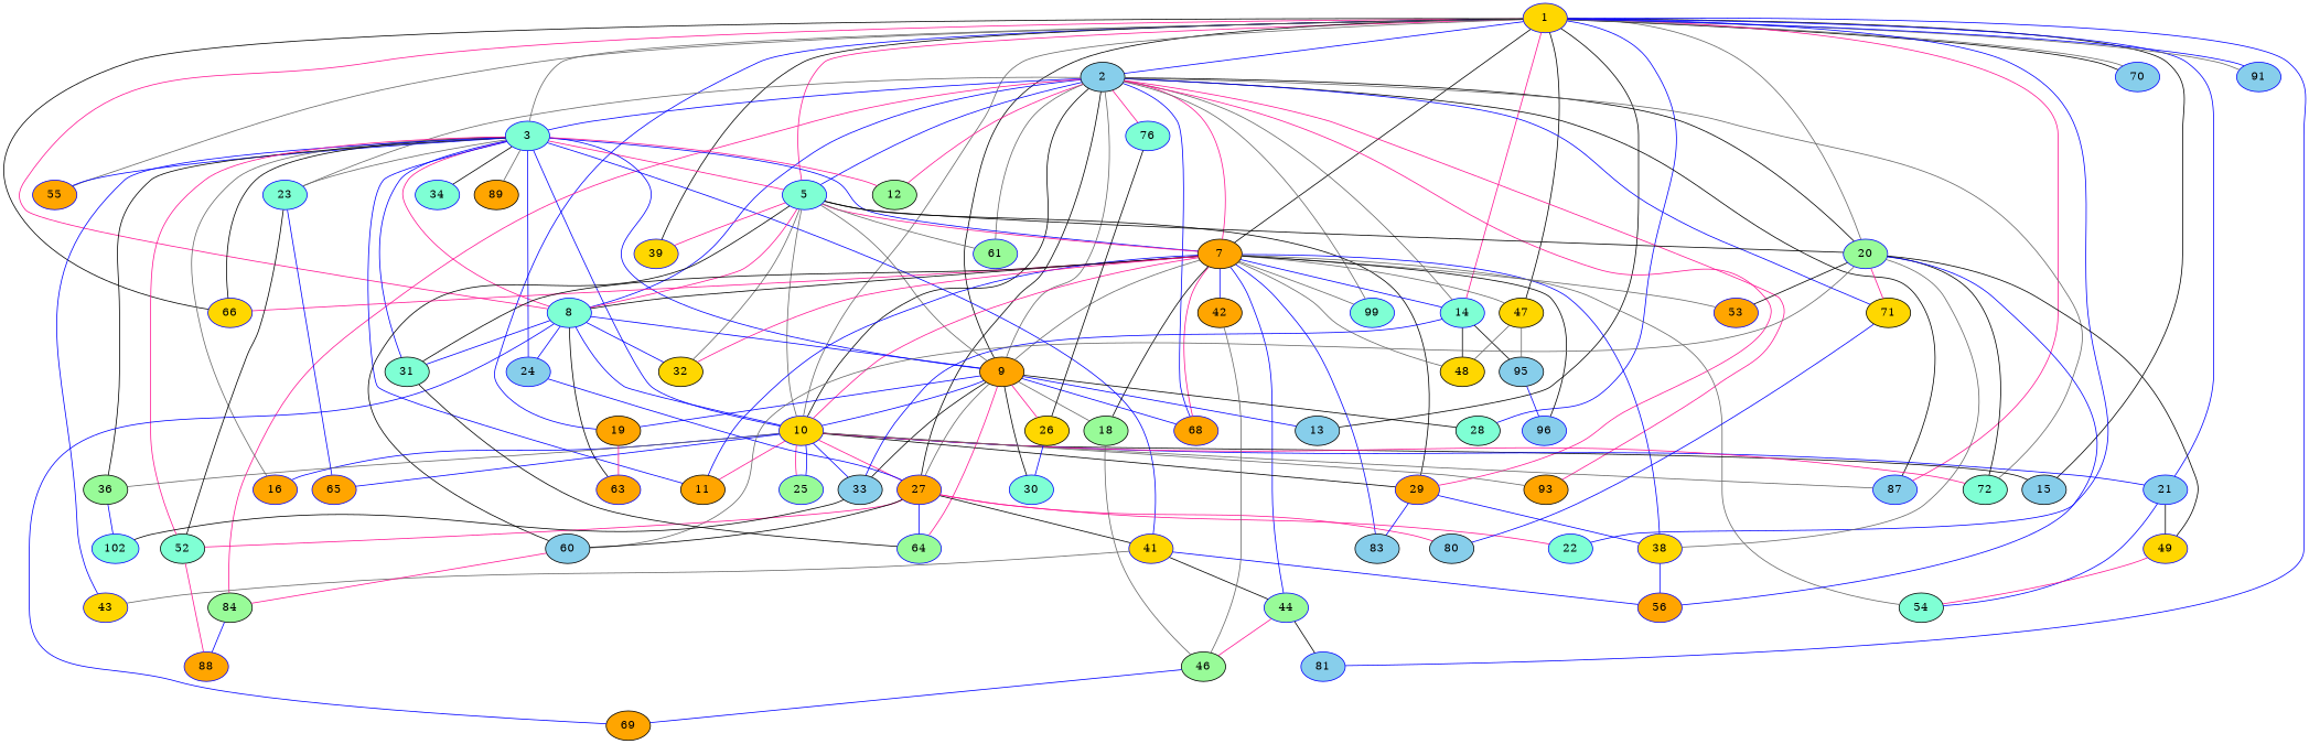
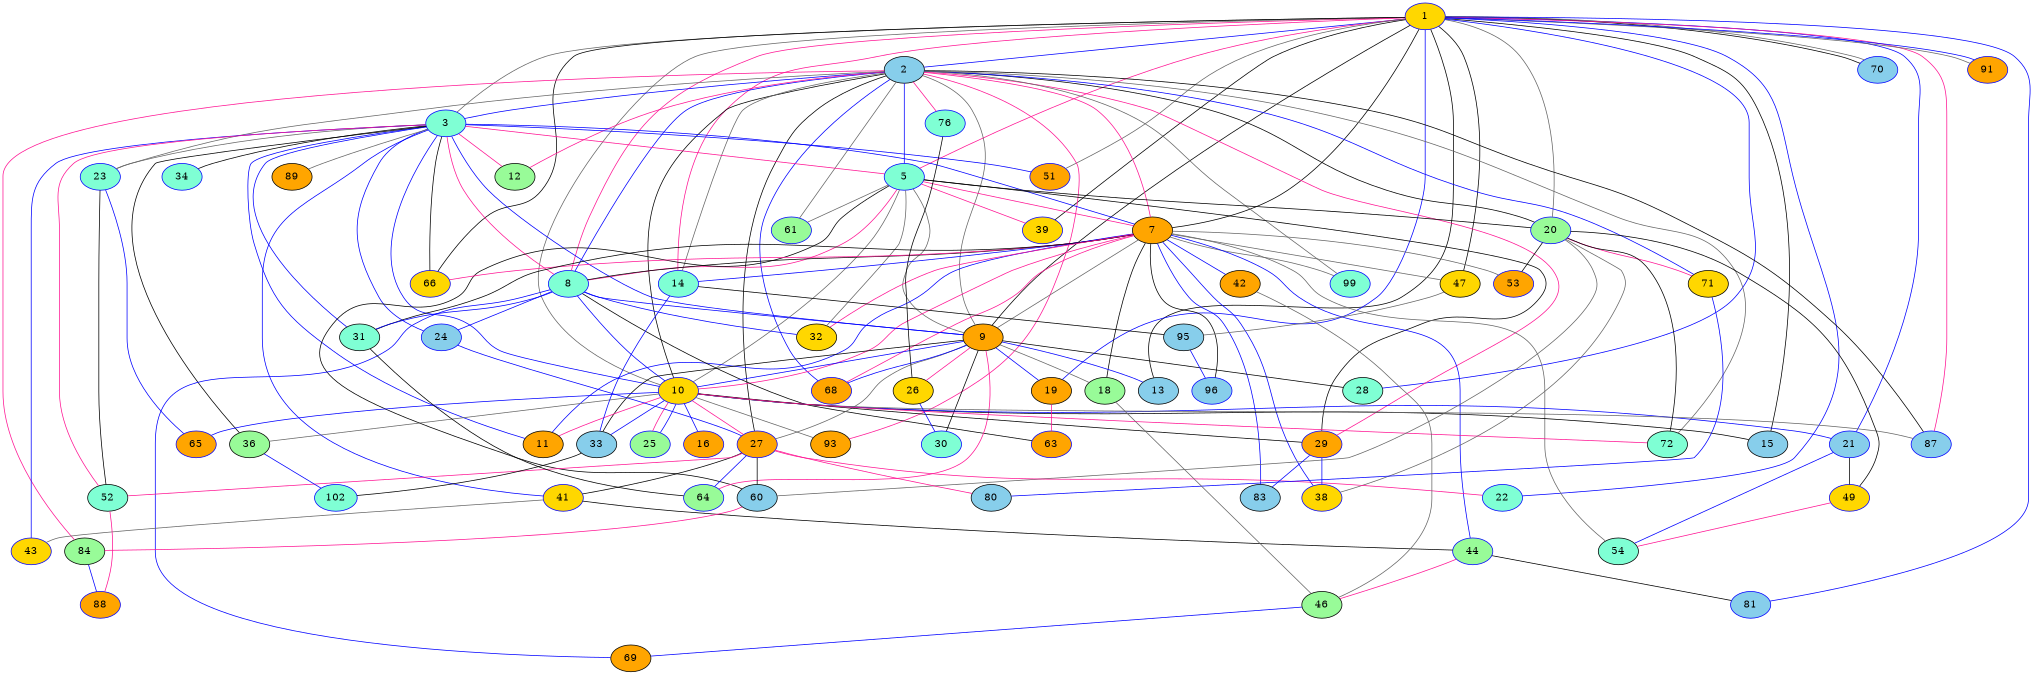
  graph {
    node [color=blue fillcolor=orange style=filled]
    edge [color=blue]
    1 [fillcolor=gold super="+73"]
    2 [color=black fillcolor=skyblue super="+4"]
    3 [fillcolor=aquamarine super="+6"]
    5 [fillcolor=aquamarine super="+22"]
    7 [color=black super="+17"]
    8 [fillcolor=aquamarine super="+78"]
    9 [color=black super="+85"]
    10 [fillcolor=gold super="+79"]
    13 [color=black fillcolor=skyblue]
    14 [fillcolor=aquamarine super="+37"]
    15 [color=black fillcolor=skyblue]
    19 [color=black super="+82"]
    20 [fillcolor=palegreen super="+35"]
    21 [fillcolor=skyblue super="+59"]
    28 [color=black fillcolor=aquamarine]
    39 [fillcolor=gold]
    47 [color=black fillcolor=gold super="+50"]
-   51 [label=55]
+   51
    66 [fillcolor=gold super="+77"]
    70 [fillcolor=skyblue]
    81 [fillcolor=skyblue]
    87 [fillcolor=skyblue super="+98"]
-   91 [fillcolor=skyblue]
+   91
    n24 [fillcolor=aquamarine label=22]
    12 [color=black fillcolor=palegreen]
    23 [fillcolor=aquamarine super="+100"]
    27 [super="+90"]
    29 [super="+97"]
    61 [fillcolor=palegreen]
    68 [super="+74"]
    71 [color=black fillcolor=gold]
    72 [color=black fillcolor=aquamarine super="+86"]
    76 [fillcolor=aquamarine]
    84 [color=black fillcolor=palegreen]
    93 [color=black]
    99 [fillcolor=aquamarine]
    11 [color=black super="+62"]
    16
    24 [fillcolor=skyblue]
    31 [color=black fillcolor=aquamarine]
    34 [fillcolor=aquamarine]
    36 [color=black fillcolor=palegreen]
    41 [fillcolor=gold]
    43 [fillcolor=gold]
    52 [color=black fillcolor=aquamarine super="+57"]
    89 [color=black]
    32 [color=black fillcolor=gold super="+45"]
    60 [color=black fillcolor=skyblue super="+75"]
    18 [color=black fillcolor=palegreen]
    38 [fillcolor=gold super="+40"]
    42 [color=black]
    44 [fillcolor=palegreen]
-   48 [color=black fillcolor=gold super="+55"]
    54 [color=black fillcolor=aquamarine super="+67"]
    n55 [label=53]
    83 [color=black fillcolor=skyblue]
    96 [fillcolor=skyblue]
    63
    69 [color=black]
    26 [color=black fillcolor=gold]
    30 [fillcolor=aquamarine]
    33 [color=black fillcolor=skyblue super="+101"]
    64 [fillcolor=palegreen super="+94"]
    25 [fillcolor=palegreen]
    65
    95 [color=black fillcolor=skyblue]
    49 [fillcolor=gold]
-   56 [super="+103"]
    80 [color=black fillcolor=skyblue]
    88
    102 [fillcolor=aquamarine]
    46 [color=black fillcolor=palegreen super="+53"]
    1 -- 2 [weight=2]
    1 -- 3 [color=gray40 weight=2]
    1 -- 5 [color=deeppink]
    1 -- 7 [color=black]
    1 -- 8 [color=deeppink]
    1 -- 9 [color=black]
    1 -- 10 [color=gray40]
    1 -- 13 [color=black]
    1 -- 14 [color=deeppink]
    1 -- 15 [color=black]
    1 -- 19
    1 -- 20 [color=gray40]
    1 -- 21
    1 -- 28
    1 -- 39 [color=black]
    1 -- 47 [color=black]
    1 -- 51 [color=gray40]
    1 -- 66 [color=black]
    1 -- 70 [color=black]
    1 -- 70 [color=gray40]
    1 -- 81
    1 -- 87 [color=deeppink]
    1 -- 91 [color=gray40]
    1 -- 91
    1 -- n24
    2 -- 3 [weight=4]
    2 -- 5 [weight=2]
    2 -- 7 [color=deeppink weight=2]
    2 -- 8 [weight=2]
    2 -- 9 [color=gray40 weight=2]
    2 -- 10 [color=black weight=2]
    2 -- 14 [color=gray40]
    2 -- 20 [color=black]
    2 -- 87 [color=black]
    2 -- 12 [color=deeppink]
    2 -- 23 [color=gray40]
    2 -- 27 [color=black]
    2 -- 29 [color=deeppink]
    2 -- 61 [color=gray40]
    2 -- 68
    2 -- 71
    2 -- 72 [color=gray40]
    2 -- 76 [color=deeppink weight=2]
    2 -- 84 [color=deeppink]
    2 -- 93 [color=deeppink]
    2 -- 99 [color=gray40]
    3 -- 5 [color=deeppink weight=2]
    3 -- 7 [weight=2]
    3 -- 8 [color=deeppink weight=2]
    3 -- 9 [weight=2]
    3 -- 10 [weight=2]
    3 -- 51
    3 -- 66 [color=black]
    3 -- 12 [color=deeppink]
    3 -- 23 [color=gray40 weight=2]
    3 -- 11
-   3 -- 16 [color=gray40]
    3 -- 24
    3 -- 31
    3 -- 34 [color=black]
    3 -- 36 [color=black]
    3 -- 41
    3 -- 43
    3 -- 52 [color=deeppink]
    3 -- 89 [color=gray40 weight=2]
    5 -- 7 [color=deeppink]
    5 -- 8 [color=deeppink]
    5 -- 9 [color=gray40]
    5 -- 10 [color=gray40]
    5 -- 20 [color=black weight=3]
    5 -- 39 [color=deeppink]
    5 -- 29 [color=black]
    5 -- 61 [color=gray40]
    5 -- 32 [color=gray40]
    5 -- 60 [color=black]
    7 -- 8 [color=black]
    7 -- 9 [color=gray40 weight=2]
    7 -- 10 [color=deeppink]
    7 -- 14
    7 -- 47 [color=gray40]
    7 -- 66 [color=deeppink]
    7 -- 68 [color=deeppink]
    7 -- 99 [color=gray40]
    7 -- 11
    7 -- 31 [color=black]
    7 -- 32 [color=deeppink]
    7 -- 18 [color=black]
    7 -- 38
    7 -- 42 [weight=2]
    7 -- 44
-   7 -- 48 [color=gray40]
    7 -- 54 [color=gray40 weight=2]
    7 -- n55 [color=gray40]
    7 -- 83
    7 -- 96 [color=black]
    8 -- 9
    8 -- 10
    8 -- 24
    8 -- 31
    8 -- 32
    8 -- 63 [color=black]
    8 -- 69
    9 -- 10
    9 -- 13
    9 -- 19
    9 -- 28 [color=black]
    9 -- 27 [color=gray40]
    9 -- 68
    9 -- 18 [color=gray40]
    9 -- 26 [color=deeppink]
    9 -- 30 [color=black]
    9 -- 33 [color=black]
    9 -- 64 [color=deeppink]
    10 -- 15 [color=black]
    10 -- 21
    10 -- 87 [color=gray40]
    10 -- 27 [color=deeppink]
    10 -- 29 [color=black]
    10 -- 72 [color=deeppink]
    10 -- 93 [color=gray40]
    10 -- 11 [color=deeppink weight=2]
    10 -- 16
    10 -- 36 [color=gray40]
    10 -- 33
    10 -- 25 [color=deeppink]
    10 -- 25
    10 -- 65
-   14 -- 48 [color=black]
    14 -- 33
    14 -- 95 [color=black]
    19 -- 63 [color=deeppink weight=2]
    20 -- 71 [color=deeppink]
    20 -- 72 [color=black]
    20 -- 60 [color=gray40]
    20 -- 38 [color=gray40]
    20 -- n55 [color=black]
    20 -- 49 [color=black]
-   20 -- 56
    21 -- 54
    21 -- 49 [color=black]
-   47 -- 48 [color=gray40]
    47 -- 95 [color=gray40]
    23 -- 52 [color=black]
    23 -- 65
    27 -- n24 [color=deeppink]
    27 -- 41 [color=black]
    27 -- 52 [color=deeppink]
    27 -- 60 [color=black]
    27 -- 64
    27 -- 80 [color=deeppink]
    29 -- 38
    29 -- 83
    71 -- 80
    76 -- 26 [color=black]
    84 -- 88
    24 -- 27
    31 -- 64 [color=black]
    36 -- 102
    41 -- 43 [color=gray40]
    41 -- 44 [color=black]
-   41 -- 56
    52 -- 88 [color=deeppink]
    60 -- 84 [color=deeppink]
    18 -- 46 [color=gray40]
-   38 -- 56
    42 -- 46 [color=gray40]
    44 -- 81 [color=black]
    44 -- 46 [color=deeppink]
    26 -- 30
    33 -- 102 [color=black]
    95 -- 96
    49 -- 54 [color=deeppink]
    46 -- 69
  }
